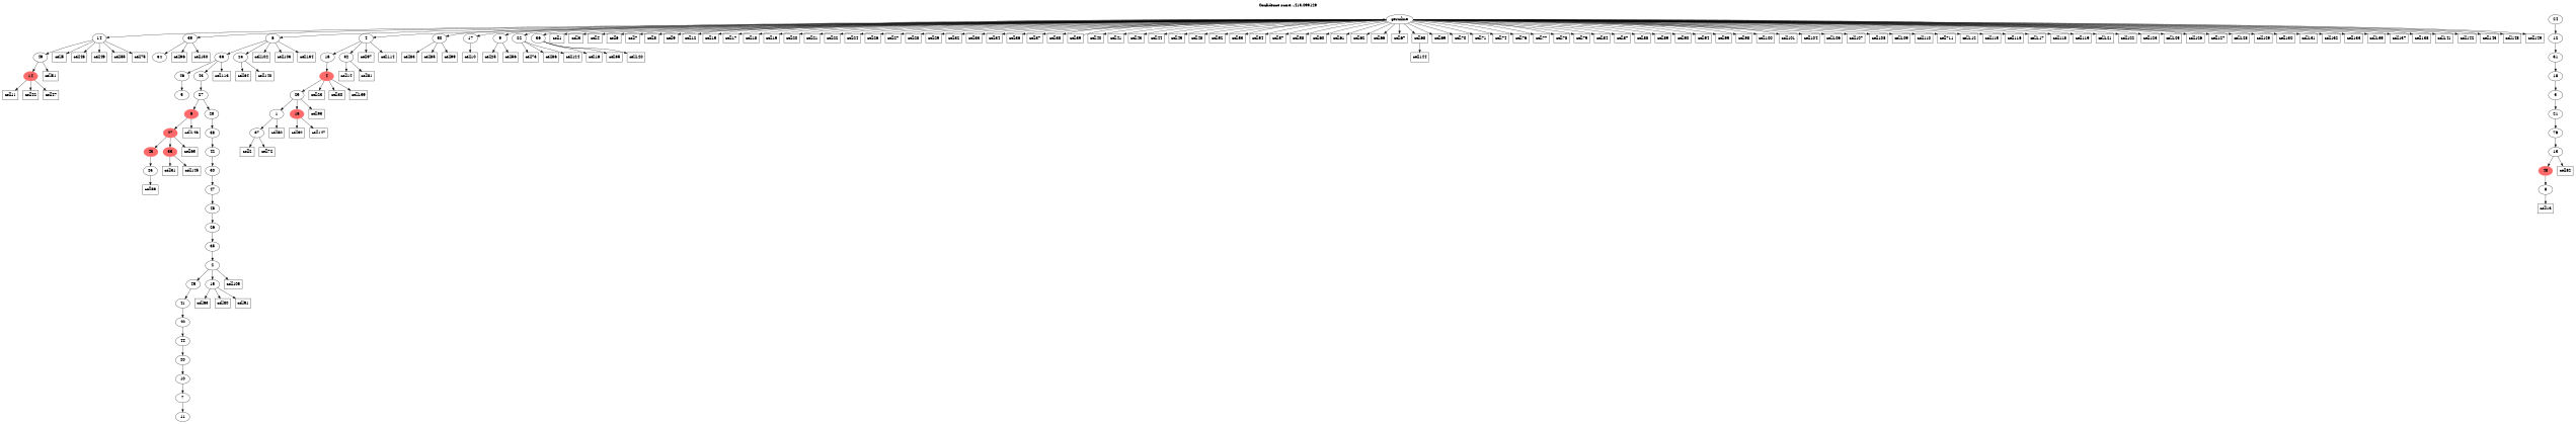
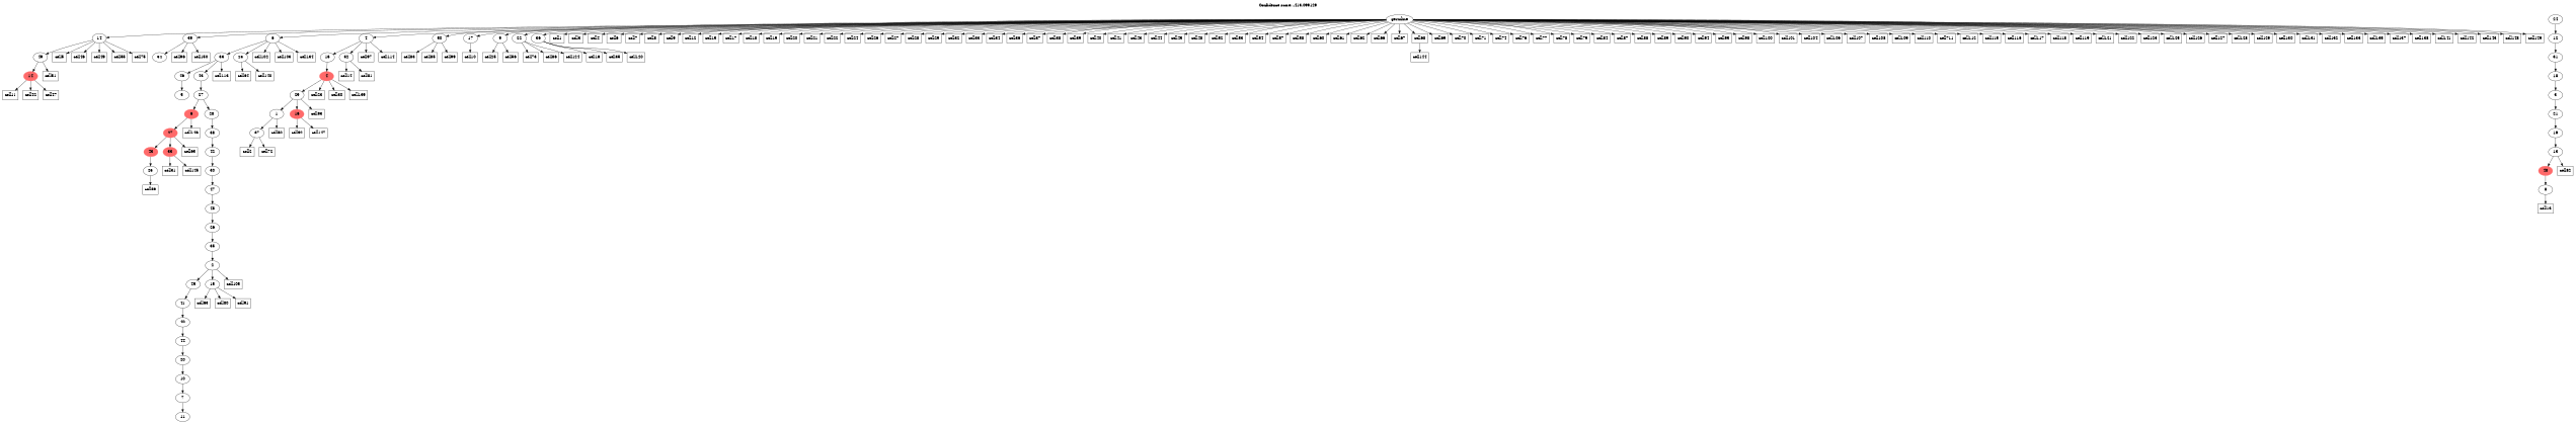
  digraph {
    label="Confidence score: -413.099129"
    labelloc=t
    node [shape=box]
    n1 [label=49 shape=""]
    n2 [color=indianred1 label=14 style=filled shape=""]
    cell51
    cell11
    cell42
    cell47
    n7 [label=14 shape=""]
    cell5
    cell46
    cell49
    cell55
    cell75
    n13 [label=39 shape=""]
    n14 [label=34 shape=""]
    cell96
    cell150
    n17 [label=46 shape=""]
    n18 [label=5 shape=""]
    n19 [color=indianred1 label=43 style=filled shape=""]
    n20 [label=25 shape=""]
    cell59
    n22 [color=indianred1 label=27 style=filled shape=""]
    n23 [color=indianred1 label=33 style=filled shape=""]
    cell65
    cell31
    cell145
    n27 [color=indianred1 label=6 style=filled shape=""]
    cell146
    n29 [color=indianred1 label=48 style=filled shape=""]
    n30 [label=8 shape=""]
    cell13
    n32 [label=13 shape=""]
    cell82
-   n34 [label=79 shape=""]
+   n34 [label=19 shape=""]
    n35 [label=21 shape=""]
    n36 [label=3 shape=""]
    n37 [label=18 shape=""]
    n38 [label=31 shape=""]
    n39 [label=12 shape=""]
    n40 [label=24 shape=""]
    n41 [label=11 shape=""]
    n42 [label=7 shape=""]
    n43 [label=10 shape=""]
    n44 [label=20 shape=""]
    n45 [label=44 shape=""]
    n46 [label=40 shape=""]
    n47 [label=41 shape=""]
    n48 [label=45 shape=""]
    n49 [label=2 shape=""]
    n50 [label=15 shape=""]
    cell105
    cell63
    cell80
    cell91
    n55 [label=35 shape=""]
    n56 [label=26 shape=""]
    n57 [label=48 shape=""]
    n58 [label=47 shape=""]
    n59 [label=30 shape=""]
    n60 [label=42 shape=""]
    n61 [label=38 shape=""]
    n62 [label=28 shape=""]
    n63 [label=27 shape=""]
    n64 [label=43 shape=""]
    n65 [label=33 shape=""]
    cell113
    n67 [label=6 shape=""]
    n68 [label=23 shape=""]
    cell102
    cell103
    cell134
    cell64
    cell140
    n74 [label=1 shape=""]
    n75 [label=37 shape=""]
    cell50
    cell2
    cell72
    n79 [label=29 shape=""]
    n80 [color=indianred1 label=16 style=filled shape=""]
    cell93
    cell92
    cell147
    n84 [color=indianred1 label=4 style=filled shape=""]
    cell23
    cell30
    cell139
    n88 [label=16 shape=""]
    n89 [label=4 shape=""]
    n90 [label=32 shape=""]
    cell97
    cell114
    cell14
    cell81
    n95 [label=germline shape=""]
    n96 [label=50 shape=""]
    n97 [label=17 shape=""]
    n98 [label=9 shape=""]
    n99 [label=22 shape=""]
    n100 [label=36 shape=""]
    cell1
    cell3
    cell4
    cell6
    cell7
    cell8
    cell9
    cell12
    cell15
    cell17
    cell18
    cell19
    cell20
    cell21
    cell22
    cell24
    cell26
    cell27
    cell28
    cell29
    cell32
    cell33
    cell34
    cell36
    cell37
    cell38
    cell39
    cell40
    cell41
    cell43
    cell44
    cell45
    cell48
    cell52
    cell53
    cell54
    cell57
    cell58
    cell60
    cell61
    cell62
    cell66
    cell67
    cell68
    cell69
    cell70
    cell71
    cell74
    cell76
    cell77
    cell78
    cell79
    cell84
    cell87
    cell88
    cell89
    cell90
    cell94
    cell95
    cell98
    cell100
    cell101
    cell104
    cell106
    cell107
    cell108
    cell109
    cell110
    n169 [label=cell711]
    cell112
    cell115
    cell116
    cell117
    cell118
    cell119
    cell121
    cell122
    cell123
    cell125
    cell126
    cell127
    cell128
    cell129
    cell130
    cell131
    cell132
    cell133
    cell135
    cell137
    cell138
    cell141
    cell142
    cell143
    cell148
    cell149
    cell83
    cell85
    cell99
    cell10
    cell25
    cell56
    cell73
    cell86
    cell124
    cell16
    cell35
    cell120
    cell144
    n1 -> n2
    n1 -> cell51
    n2 -> cell11
    n2 -> cell42
    n2 -> cell47
    n7 -> n1
    n7 -> cell5
    n7 -> cell46
    n7 -> cell49
    n7 -> cell55
    n7 -> cell75
    n13 -> n14
    n13 -> cell96
    n13 -> cell150
    n17 -> n18
    n19 -> n20
    n20 -> cell59
    n22 -> n19
    n22 -> n23
    n22 -> cell65
    n23 -> cell31
    n23 -> cell145
    n27 -> n22
    n27 -> cell146
    n29 -> n30
    n30 -> cell13
    n32 -> n29
    n32 -> cell82
    n34 -> n32
    n35 -> n34
    n36 -> n35
    n37 -> n36
    n38 -> n37
    n39 -> n38
    n40 -> n39
    n42 -> n41
    n43 -> n42
    n44 -> n43
    n45 -> n44
    n46 -> n45
    n47 -> n46
    n48 -> n47
    n49 -> n48
    n49 -> n50
    n49 -> cell105
    n50 -> cell63
    n50 -> cell80
    n50 -> cell91
    n55 -> n49
    n56 -> n55
    n57 -> n56
    n58 -> n57
    n59 -> n58
    n60 -> n59
    n61 -> n60
    n62 -> n61
    n63 -> n27
    n63 -> n62
    n64 -> n63
    n65 -> n17
    n65 -> n64
    n65 -> cell113
    n67 -> n65
    n67 -> n68
    n67 -> cell102
    n67 -> cell103
    n67 -> cell134
    n68 -> cell64
    n68 -> cell140
    n74 -> n75
    n74 -> cell50
    n75 -> cell2
    n75 -> cell72
    n79 -> n74
    n79 -> n80
    n79 -> cell93
    n80 -> cell92
    n80 -> cell147
    n84 -> n79
    n84 -> cell23
    n84 -> cell30
    n84 -> cell139
    n88 -> n84
    n89 -> n88
    n89 -> n90
    n89 -> cell97
    n89 -> cell114
    n90 -> cell14
    n90 -> cell81
    n95 -> n7
    n95 -> n13
    n95 -> n67
    n95 -> n89
    n95 -> n96
    n95 -> n97
    n95 -> n98
    n95 -> n99
    n95 -> n100
    n95 -> cell1
    n95 -> cell3
    n95 -> cell4
    n95 -> cell6
    n95 -> cell7
    n95 -> cell8
    n95 -> cell9
    n95 -> cell12
    n95 -> cell15
    n95 -> cell17
    n95 -> cell18
    n95 -> cell19
    n95 -> cell20
    n95 -> cell21
    n95 -> cell22
    n95 -> cell24
    n95 -> cell26
    n95 -> cell27
    n95 -> cell28
    n95 -> cell29
    n95 -> cell32
    n95 -> cell33
    n95 -> cell34
    n95 -> cell36
    n95 -> cell37
    n95 -> cell38
-   cell39 -> n95
+   n95 -> cell39
    n95 -> cell40
    n95 -> cell41
    n95 -> cell43
    n95 -> cell44
    n95 -> cell45
    n95 -> cell48
    n95 -> cell52
    n95 -> cell53
    n95 -> cell54
    n95 -> cell57
    n95 -> cell58
    n95 -> cell60
    n95 -> cell61
    n95 -> cell62
    n95 -> cell66
    n95 -> cell67
    n95 -> cell68
    n95 -> cell69
    n95 -> cell70
    n95 -> cell71
    n95 -> cell74
    n95 -> cell76
    n95 -> cell77
    n95 -> cell78
    n95 -> cell79
    n95 -> cell84
    n95 -> cell87
    n95 -> cell88
    n95 -> cell89
    n95 -> cell90
    n95 -> cell94
    n95 -> cell95
    n95 -> cell98
    n95 -> cell100
    n95 -> cell101
    n95 -> cell104
    n95 -> cell106
    n95 -> cell107
    n95 -> cell108
    n95 -> cell109
    n95 -> cell110
    n95 -> n169
    n95 -> cell112
    n95 -> cell115
    n95 -> cell116
    n95 -> cell117
    n95 -> cell118
    n95 -> cell119
    n95 -> cell121
    n95 -> cell122
    n95 -> cell123
    n95 -> cell125
    n95 -> cell126
    n95 -> cell127
    n95 -> cell128
    n95 -> cell129
    n95 -> cell130
    n95 -> cell131
    n95 -> cell132
    n95 -> cell133
    n95 -> cell135
    n95 -> cell137
    n95 -> cell138
    n95 -> cell141
    n95 -> cell142
    n95 -> cell143
    n95 -> cell148
    n95 -> cell149
    n96 -> cell83
    n96 -> cell85
    n96 -> cell99
    n97 -> cell10
    n98 -> cell25
    n98 -> cell56
    n99 -> cell73
    n99 -> cell86
    n99 -> cell124
    n100 -> cell16
    n100 -> cell35
    n100 -> cell120
    cell68 -> cell144
  }
